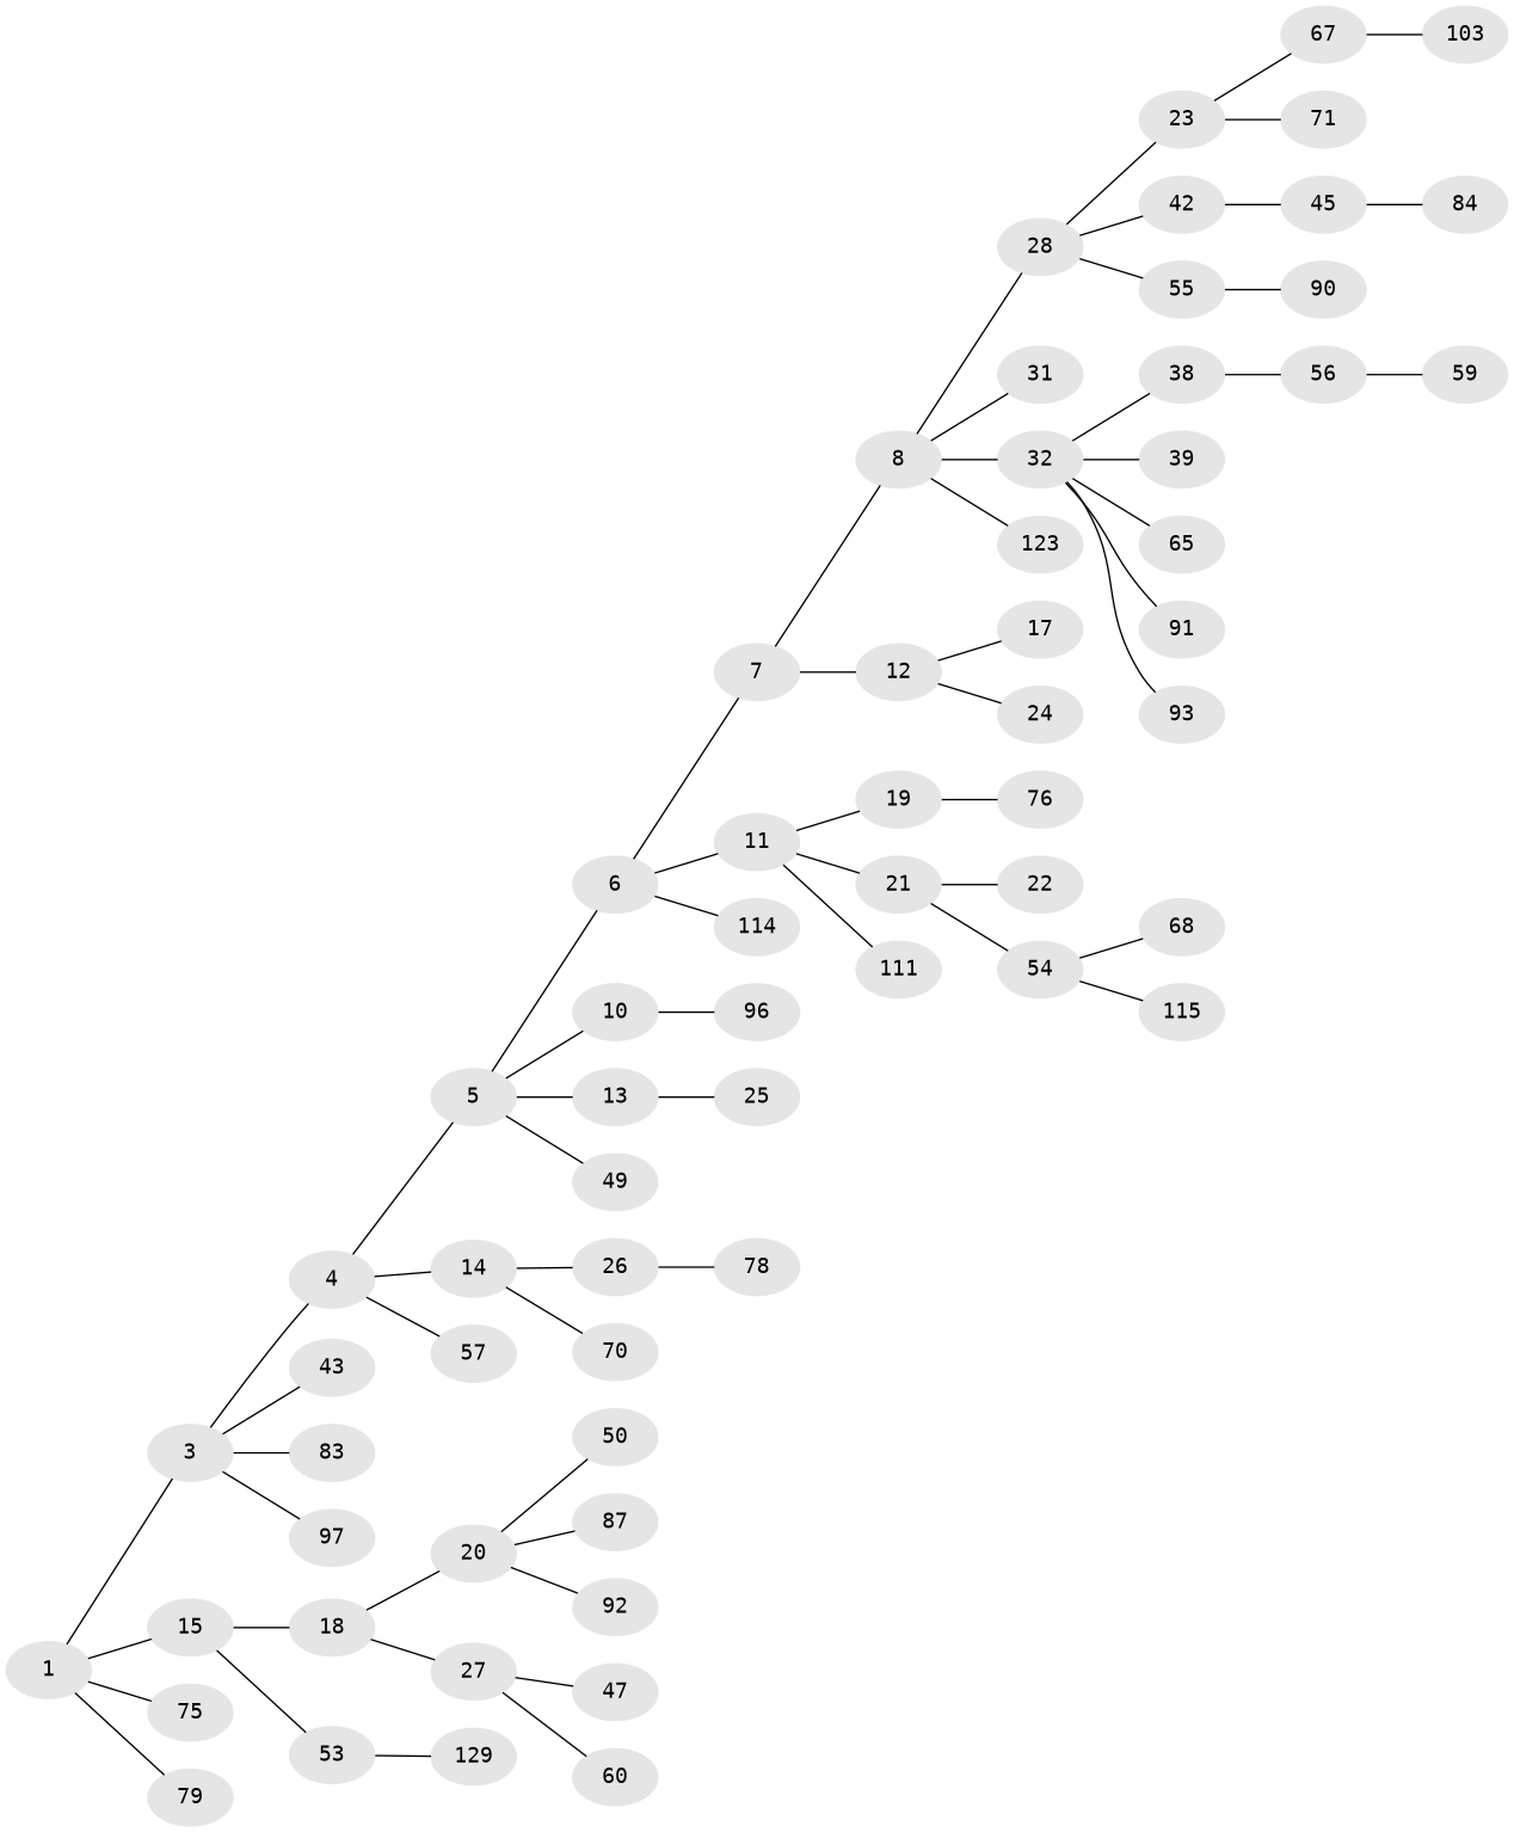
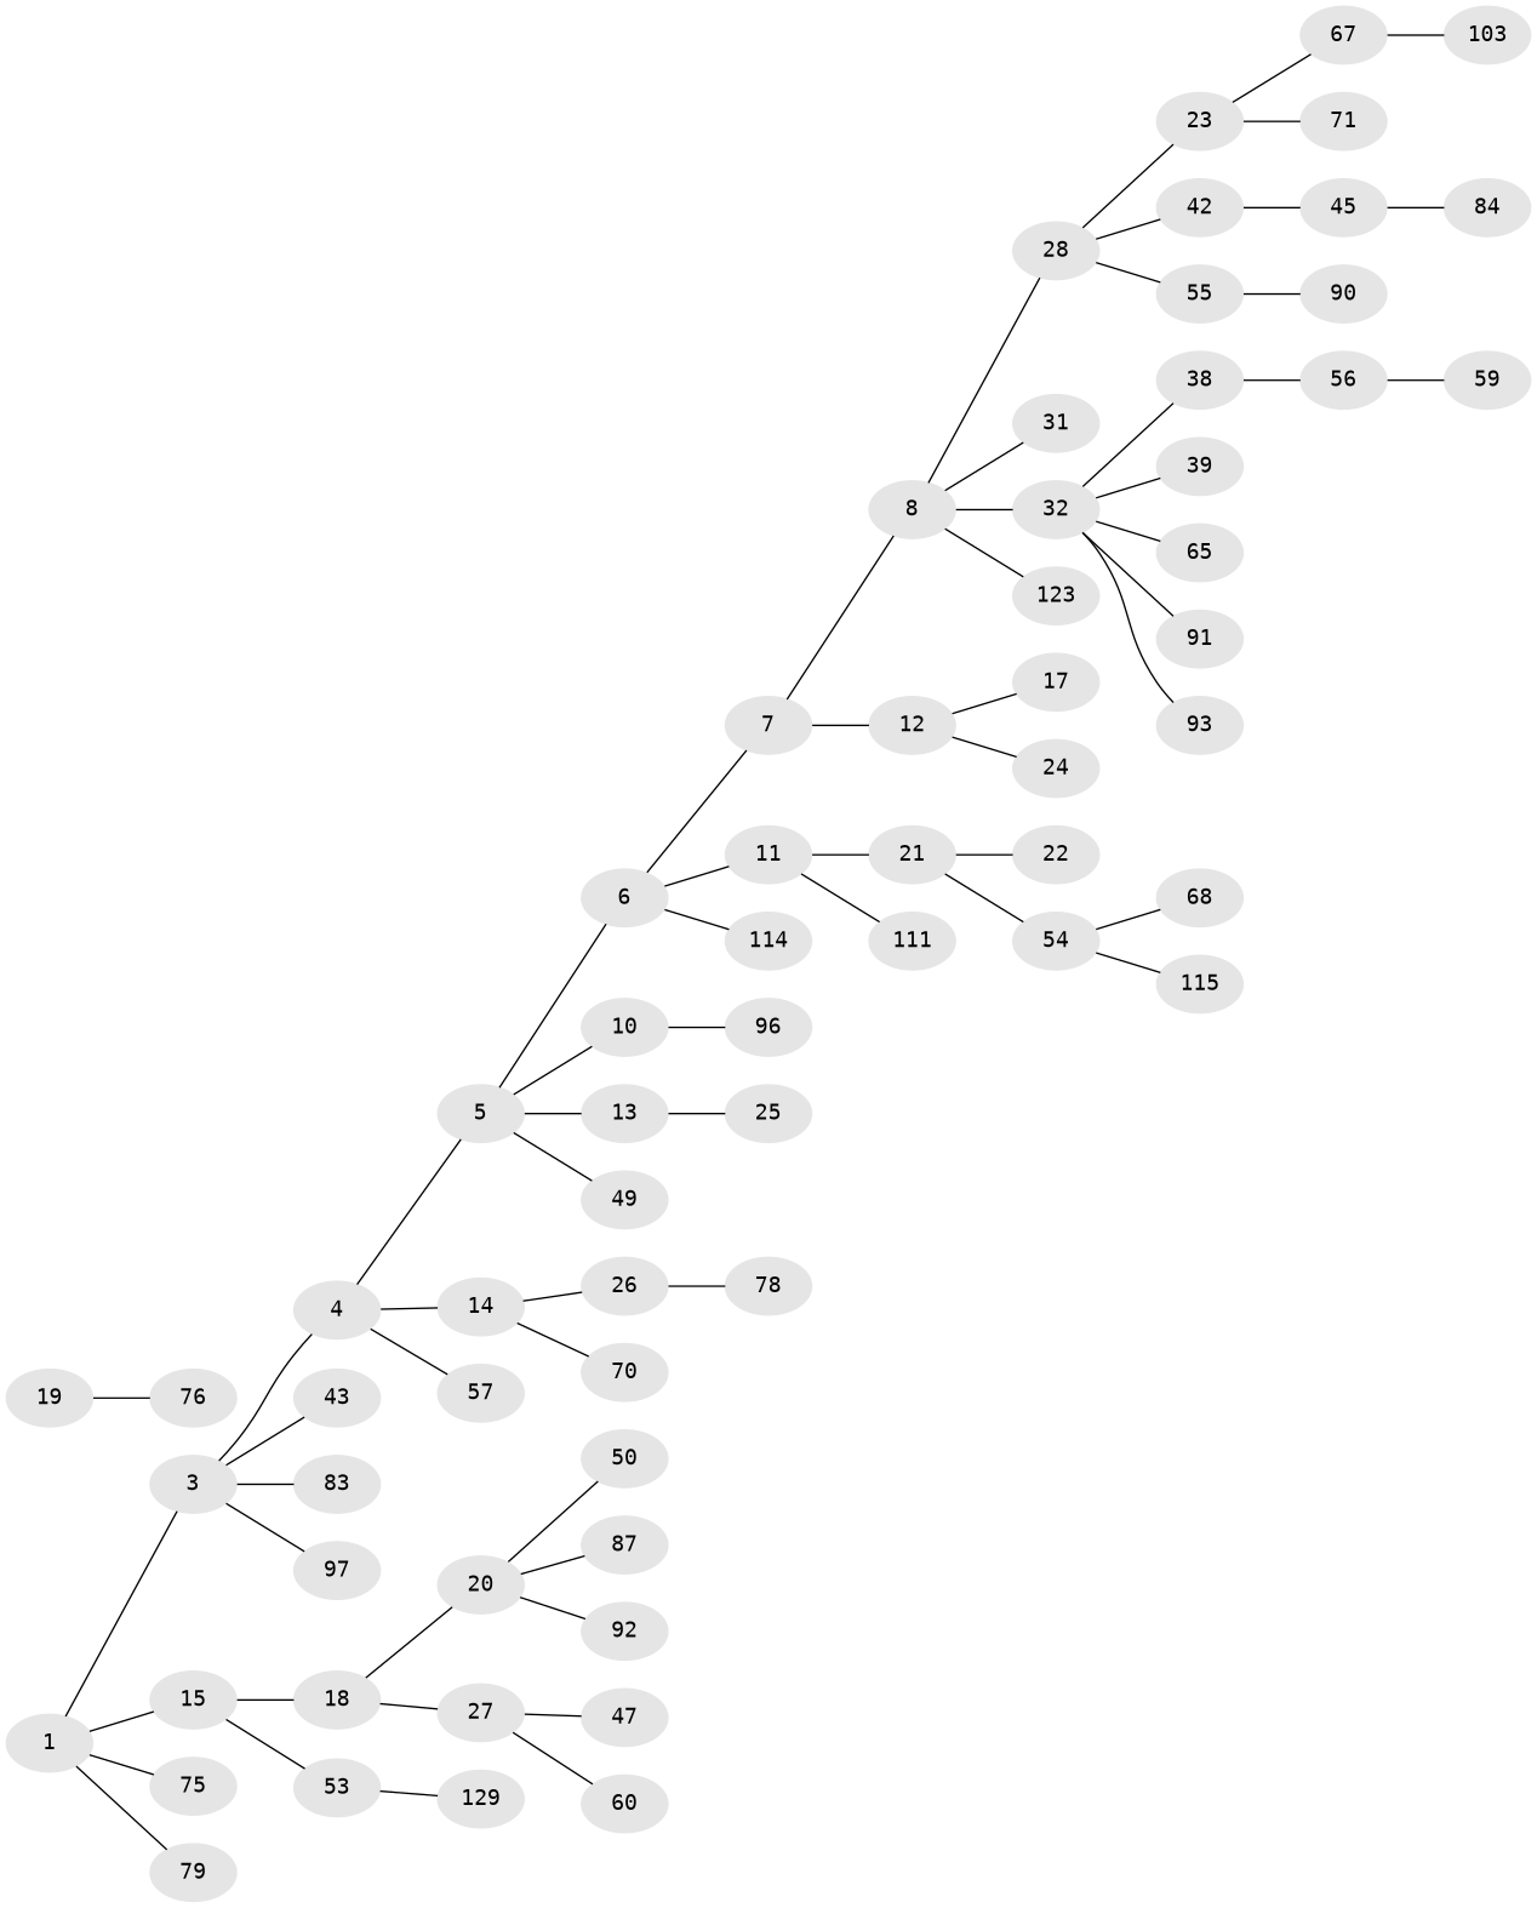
  graph {
    fontname="DejaVu Sans Mono"
    rankdir=LR
    node [color=gray90 fontname="DejaVu Sans Mono" style=filled]
    edge [fontname="DejaVu Sans Mono"]
    1 [super="+2+112+107+34+16"]
    3
    15 [super="+73"]
    75 [super="+101+122"]
    79 [super="+108"]
    4
    43
    83 [super="+130"]
    97
    18 [super="+89"]
    53
    5
    14
    57 [super="+106+66"]
    6
    10 [super="+63+33"]
    13
    49 [super="+88+85"]
    26
    70
    7 [super="+9+102"]
    11
    114 [super="+128"]
    96
    n25 [label=25 super="+109+80"]
    8 [super="+25"]
    12
    19 [super="+41+119"]
    21 [super="+40"]
    111
    28
    31
    32
    123
    17 [super="+44"]
    24
    23 [super="+30+51+116+36+52+37"]
    67
    71
    42 [super="+120"]
    55 [super="+86+81"]
    38 [super="+48+105"]
    39
    65
    91
    93
    76 [super="+117"]
    22 [super="+77+72"]
    54
    78
    20
    27
    129
    50
    87
    92
    47 [super="+74"]
    60
    68
    115
    103
    45
    90 [super="+100"]
    56 [super="+58"]
    59
    84
    1 -- 3
    1 -- 15
    1 -- 75
    1 -- 79
    3 -- 4
    3 -- 43
    3 -- 83
    3 -- 97
    15 -- 18
    15 -- 53
    4 -- 5
    4 -- 14
    4 -- 57
    18 -- 20
    18 -- 27
    53 -- 129
    5 -- 6
    5 -- 10
    5 -- 13
    5 -- 49
    14 -- 26
    14 -- 70
    6 -- 7
    6 -- 11
    6 -- 114
    10 -- 96
    13 -- n25
    26 -- 78
    7 -- 8
    7 -- 12
-   11 -- 19
    11 -- 21
    11 -- 111
    8 -- 28
    8 -- 31
    8 -- 32
    8 -- 123
    12 -- 17
    12 -- 24
    19 -- 76
    21 -- 22
    21 -- 54
    28 -- 23
    28 -- 42
    28 -- 55
    32 -- 38
    32 -- 39
    32 -- 65
    32 -- 91
    32 -- 93
    23 -- 67
    23 -- 71
    67 -- 103
    42 -- 45
    55 -- 90
    38 -- 56
    54 -- 68
    54 -- 115
    20 -- 50
    20 -- 87
    20 -- 92
    27 -- 47
    27 -- 60
    45 -- 84
    56 -- 59
  }
